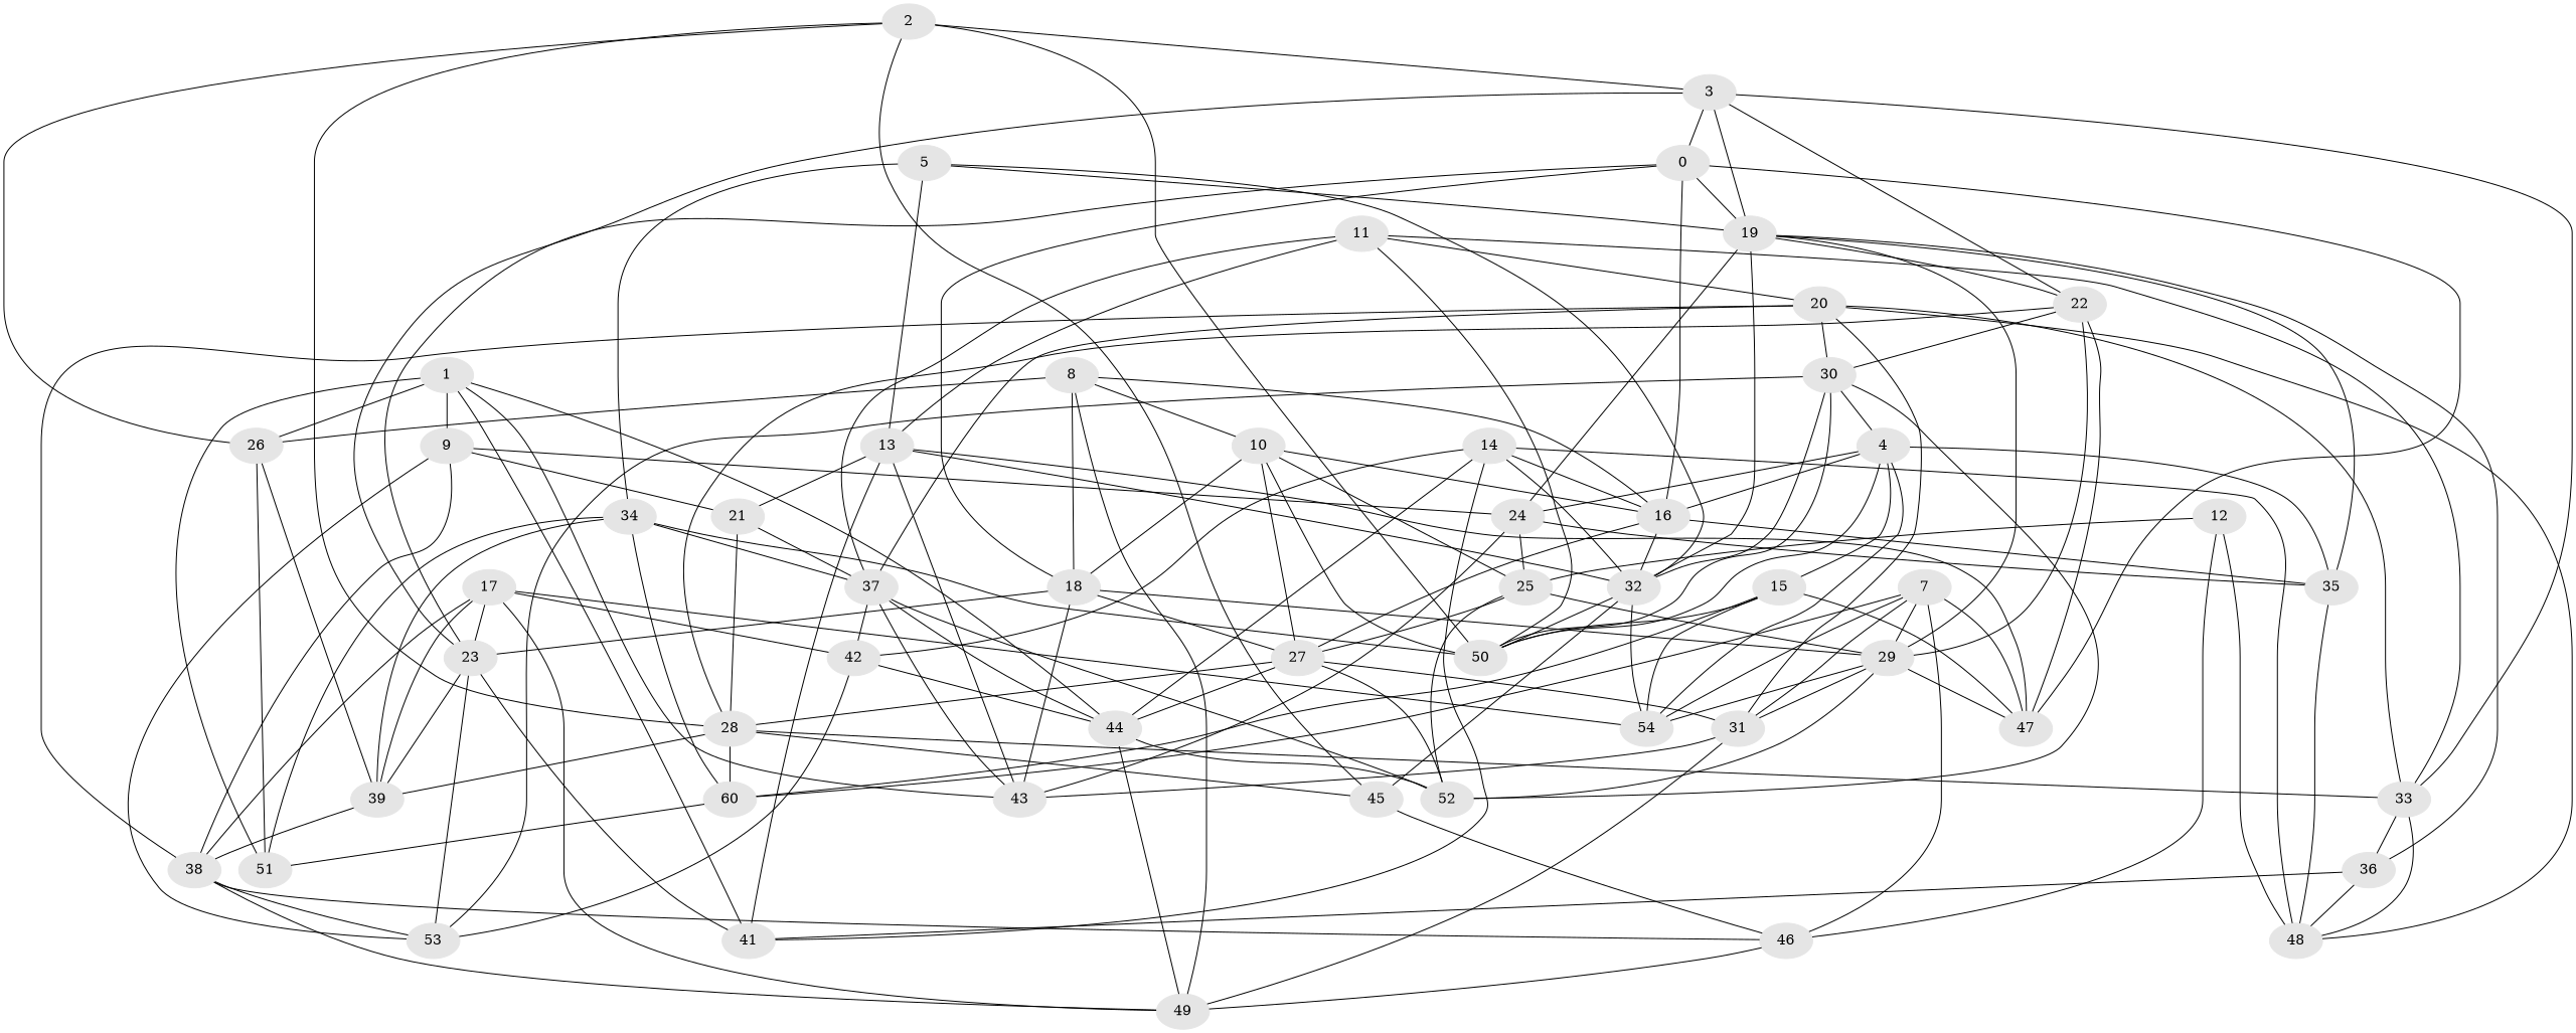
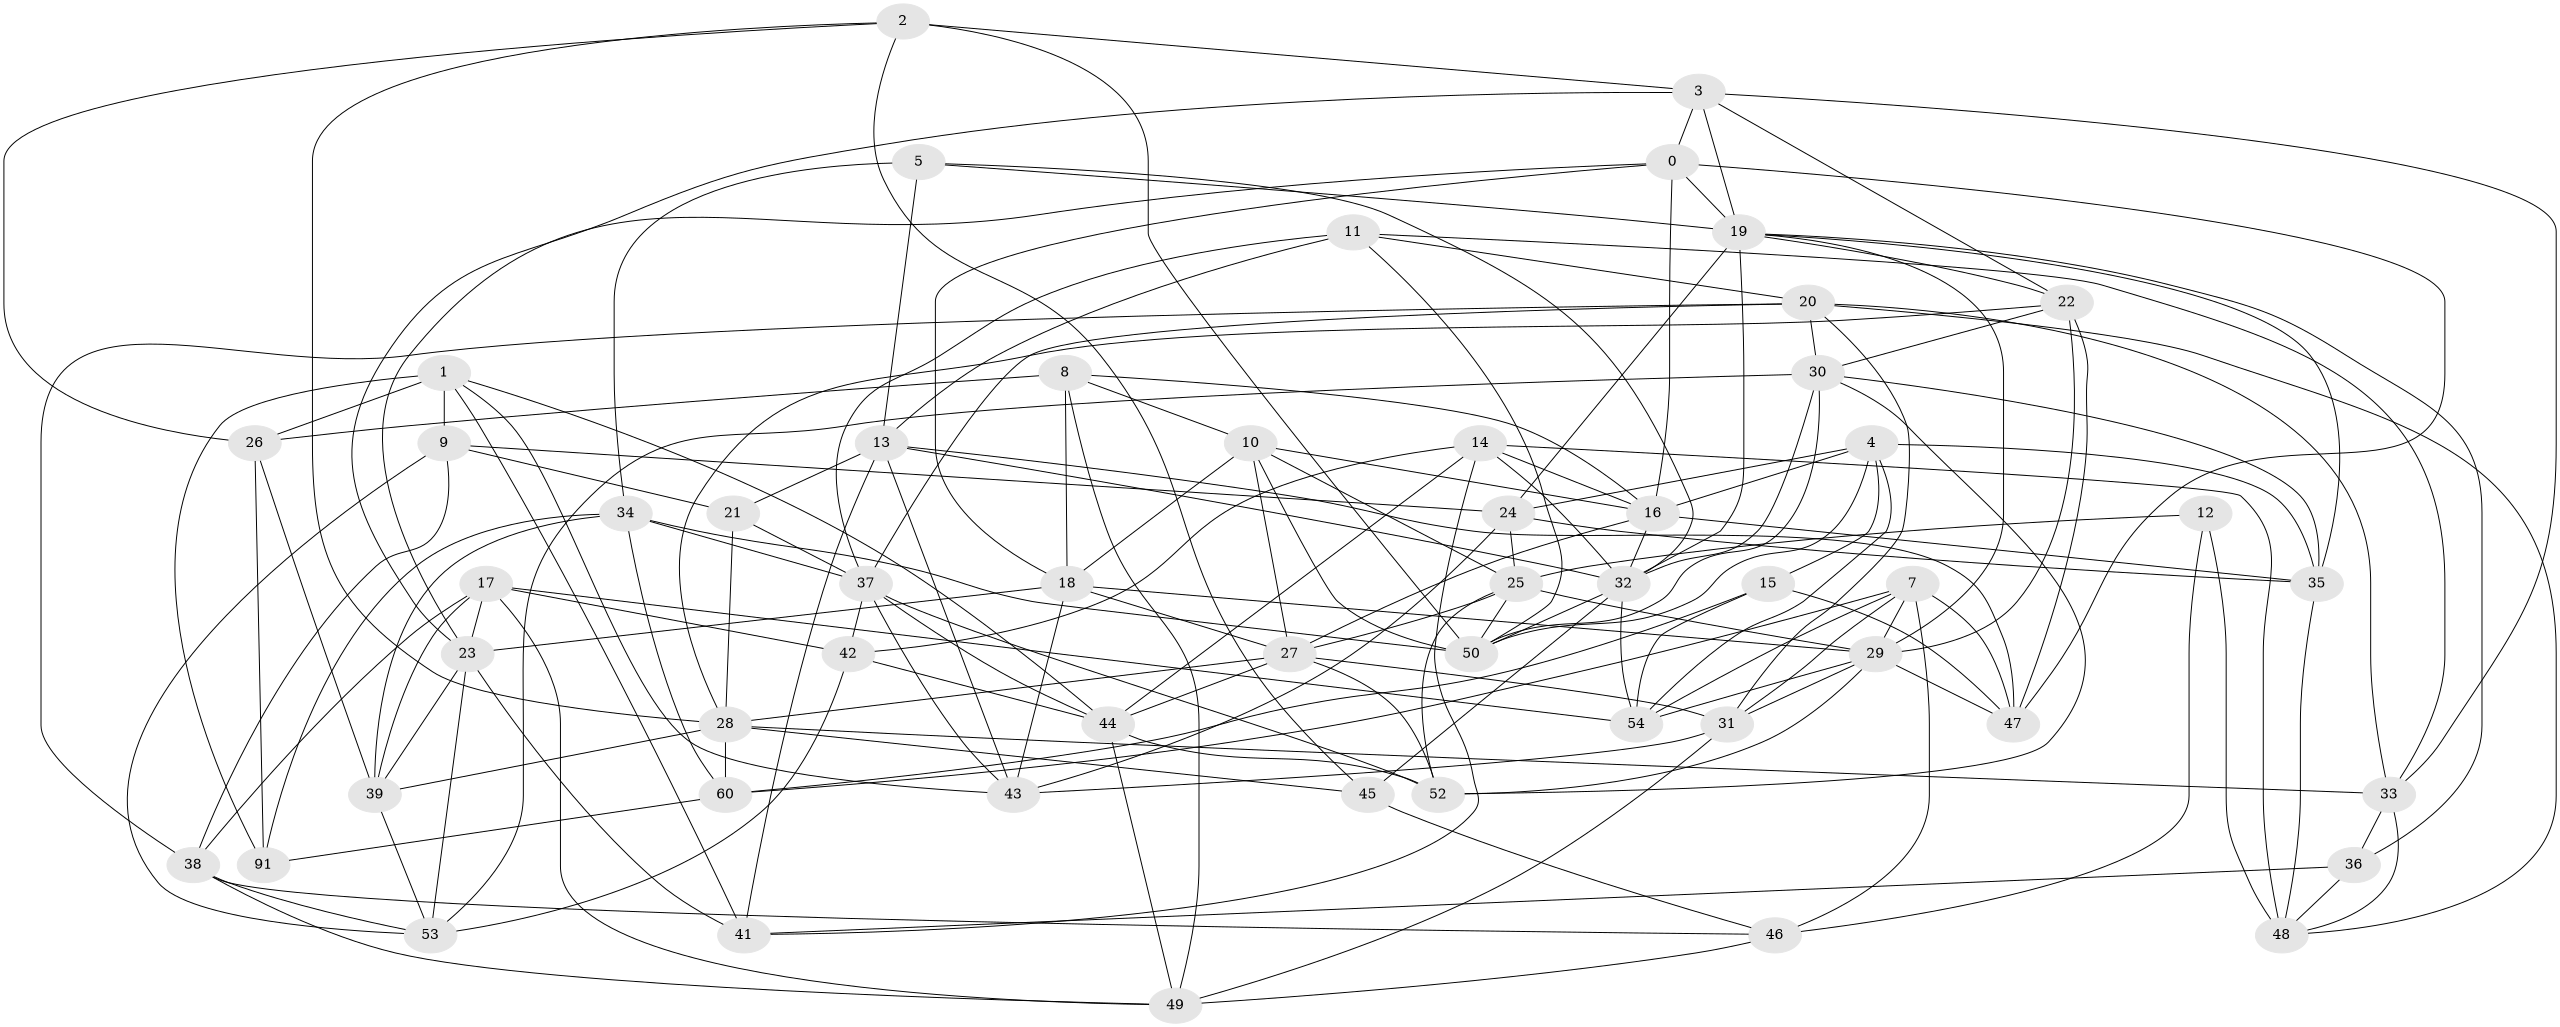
  graph {
    node [color=gray90 style=filled]
    edge [weight=1.0]
    1
    9
    26
    41
    43
    44
-   51
+   51 [label=91]
    24
    21
    38
    53
    39
    49
    52
    2
    3
    28
    45
    50
    n20 [label=0]
    19
    22
    23
    33
    n25 [label=60]
    46
    16
    18
    47
    35
    32
    29
    36
    30
    48
    4
    15
    54
    27
    25
    5
    13
    34
    37
    7
    31
    8
    10
    11
    20
    42
    12
    14
    17
    1 -- 9
    1 -- 26
    1 -- 41
    1 -- 43
    1 -- 44
    1 -- 51 [weight=3.0]
    9 -- 24 [weight=2.0]
    9 -- 21
    9 -- 38
    9 -- 53
    26 -- 51
    26 -- 39
    44 -- 49
    44 -- 52
    24 -- 43
    24 -- 35
    24 -- 25
    21 -- 28
    21 -- 37
    38 -- 53
    38 -- 49
    38 -- 46
-   39 -- 38
+   39 -- 53
    2 -- 26
    2 -- 3
    2 -- 28
    2 -- 45
    2 -- 50 [weight=2.0]
    3 -- n20
    3 -- 19
    3 -- 22
    3 -- 23
    3 -- 33
    28 -- 39
    28 -- 45
    28 -- 33
    28 -- n25
    45 -- 46
    n20 -- 19
    n20 -- 23
    n20 -- 16
    n20 -- 18
    n20 -- 47
    19 -- 24 [weight=2.0]
    19 -- 22
    19 -- 35
    19 -- 32
    19 -- 29
    19 -- 36
    22 -- 28
    22 -- 47
    22 -- 29
    22 -- 30
    23 -- 41 [weight=2.0]
    23 -- 53
    23 -- 39
    33 -- 36
    33 -- 48
    n25 -- 51
    46 -- 49
    16 -- 35
    16 -- 32
    16 -- 27
    18 -- 43
    18 -- 23
    18 -- 29
    18 -- 27 [weight=2.0]
    35 -- 48
    32 -- 45
    32 -- 50
    32 -- 54 [weight=2.0]
    29 -- 52
    29 -- 47
    29 -- 54
    29 -- 31
    36 -- 41
    36 -- 48
    30 -- 53
    30 -- 52
    30 -- 50 [weight=2.0]
-   30 -- 4
+   30 -- 35
    30 -- 32
    4 -- 24
    4 -- 50
    4 -- 16
    4 -- 35
    4 -- 15
    4 -- 54
    15 -- n25 [weight=2.0]
    15 -- 47
    15 -- 54 [weight=2.0]
    27 -- 44 [weight=2.0]
    27 -- 52
    27 -- 28
    27 -- 31
    25 -- 52
-   15 -- 50
+   25 -- 50
    25 -- 29 [weight=2.0]
    25 -- 27
    5 -- 19
    5 -- 32
    5 -- 13
    5 -- 34
    13 -- 41
    13 -- 43
    13 -- 21
    13 -- 47
    13 -- 32
    34 -- 51
    34 -- 39
    34 -- 50
    34 -- n25
    34 -- 37
    37 -- 43
    37 -- 44
    37 -- 52
    37 -- 42 [weight=2.0]
    7 -- n25
    7 -- 46
    7 -- 47
    7 -- 29
    7 -- 54
    7 -- 31
    31 -- 43
    31 -- 49
    8 -- 26 [weight=2.0]
    8 -- 49
    8 -- 16
    8 -- 18
    8 -- 10
    10 -- 50
    10 -- 16
    10 -- 18
    10 -- 27
    10 -- 25
    11 -- 50
    11 -- 33
    11 -- 13 [weight=2.0]
    11 -- 37
    11 -- 20
    20 -- 38
    20 -- 33
    20 -- 30
    20 -- 48
    20 -- 37 [weight=2.0]
    20 -- 31
    42 -- 44
    42 -- 53
    12 -- 46 [weight=2.0]
    12 -- 48 [weight=3.0]
    12 -- 25
    14 -- 41
    14 -- 44
    14 -- 16
    14 -- 32
    14 -- 48
    14 -- 42
    17 -- 38
    17 -- 39
    17 -- 49
    17 -- 23
    17 -- 54
    17 -- 42
  }
